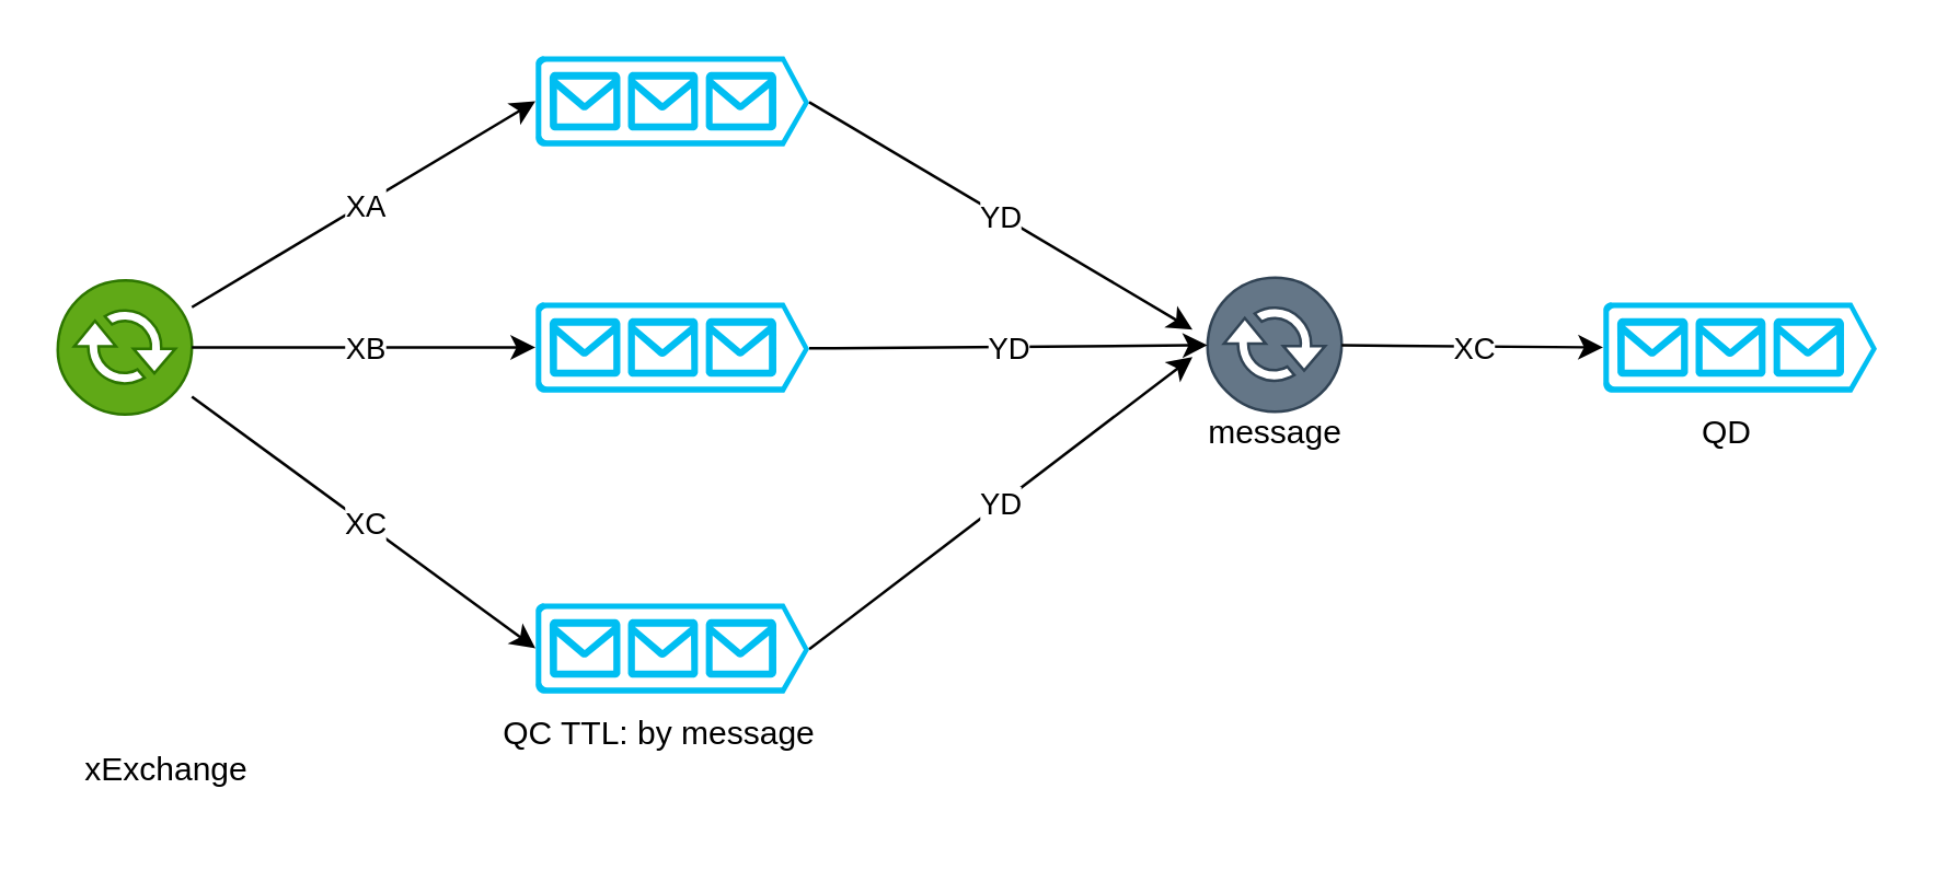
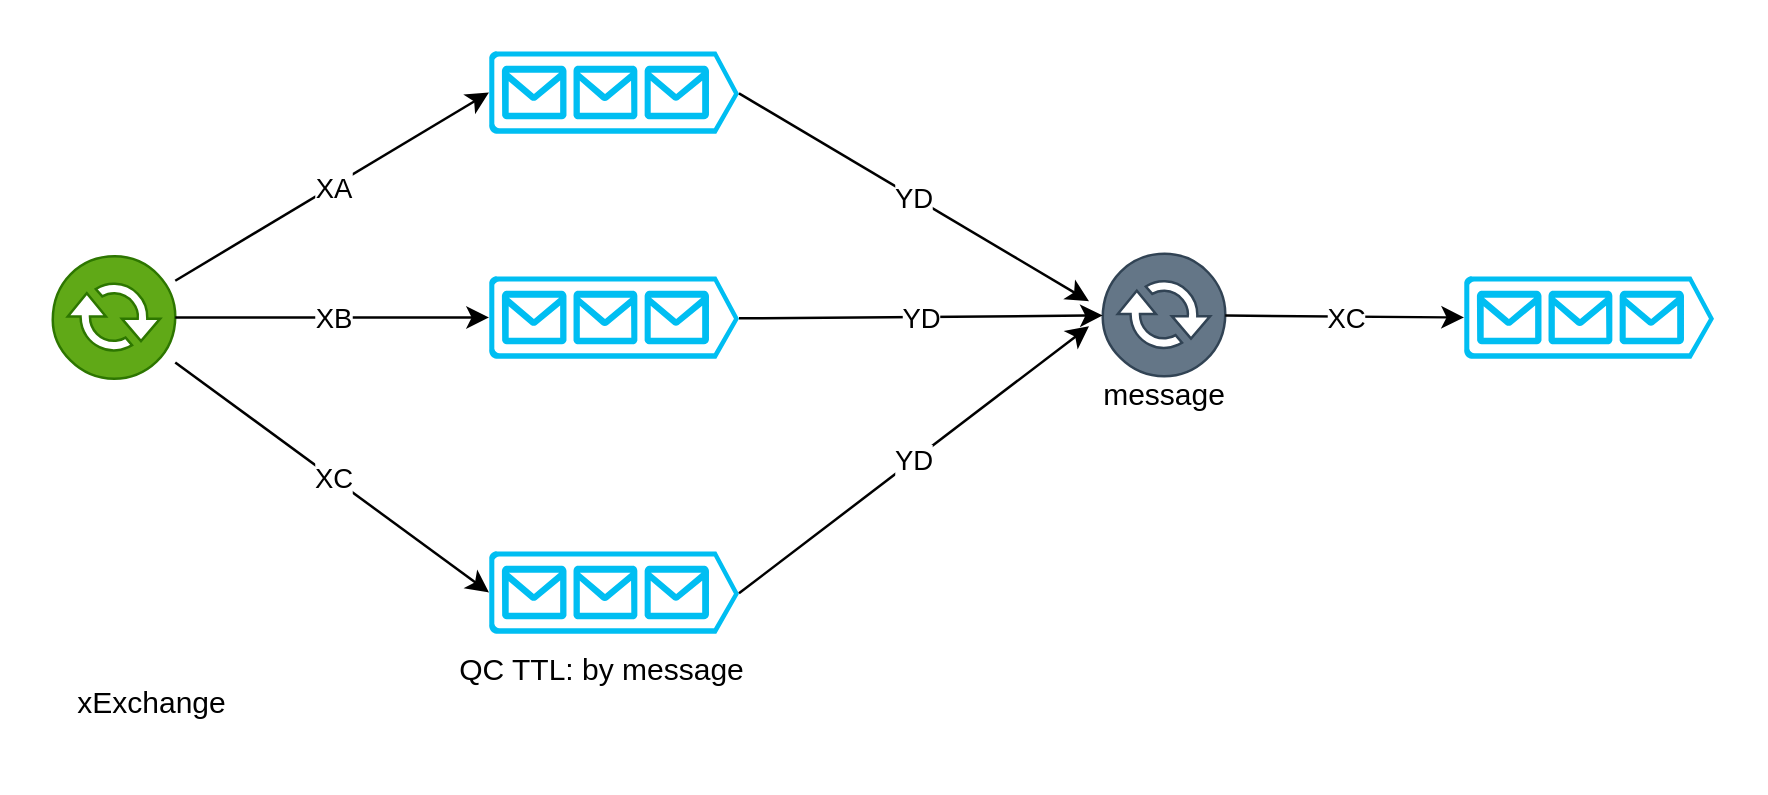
  <mxCell id="0" />
  <mxCell id="1" parent="0" />
  <mxCell id="2" value="" style="pointerEvents=1;shadow=0;dashed=0;html=1;labelPosition=center;verticalLabelPosition=bottom;verticalAlign=top;outlineConnect=0;align=center;shape=mxgraph.office.communications.exchange_active_sync;fillColor=#60a917;strokeColor=#2D7600;fontColor=#ffffff;rounded=0;" parent="1" vertex="1"><mxGeometry x="20.5" y="102" width="49" height="49" as="geometry" /></mxCell>
  <mxCell id="3" value="" style="group;rounded=0;" parent="1" vertex="1" connectable="0"><mxGeometry x="195" y="20" width="100" height="63" as="geometry" /></mxCell>
  <mxCell id="4" value="" style="verticalLabelPosition=bottom;html=1;verticalAlign=top;align=center;strokeColor=none;fillColor=#00BEF2;shape=mxgraph.azure.queue_generic;pointerEvents=1;rounded=0;" parent="3" vertex="1"><mxGeometry width="100" height="33" as="geometry" /></mxCell>
  <mxCell id="5" value="" style="group;rounded=0;" parent="1" vertex="1" connectable="0"><mxGeometry x="195" y="110" width="100" height="63" as="geometry" /></mxCell>
  <mxCell id="6" value="" style="verticalLabelPosition=bottom;html=1;verticalAlign=top;align=center;strokeColor=none;fillColor=#00BEF2;shape=mxgraph.azure.queue_generic;pointerEvents=1;rounded=0;" parent="5" vertex="1"><mxGeometry width="100" height="33" as="geometry" /></mxCell>
  <mxCell id="7" value="xExchange" style="text;html=1;align=center;verticalAlign=middle;resizable=0;points=[];autosize=1;strokeColor=none;fillColor=none;rounded=0;" parent="1" vertex="1"><mxGeometry x="20" y="266" width="80" height="30" as="geometry" /></mxCell>
  <mxCell id="8" value="" style="pointerEvents=1;shadow=0;dashed=0;html=1;labelPosition=center;verticalLabelPosition=bottom;verticalAlign=top;outlineConnect=0;align=center;shape=mxgraph.office.communications.exchange_active_sync;fillColor=#647687;strokeColor=#314354;fontColor=#ffffff;rounded=0;" parent="1" vertex="1"><mxGeometry x="440.5" y="101" width="49" height="49" as="geometry" /></mxCell>
  <mxCell id="9" value="message" style="text;html=1;align=center;verticalAlign=middle;resizable=0;points=[];autosize=1;strokeColor=none;fillColor=none;rounded=0;" parent="1" vertex="1"><mxGeometry x="425" y="143" width="80" height="30" as="geometry" /></mxCell>
  <mxCell id="10" value="" style="group;rounded=0;" parent="1" vertex="1" connectable="0"><mxGeometry x="195" y="220" width="115" height="63" as="geometry" /></mxCell>
  <mxCell id="11" value="" style="verticalLabelPosition=bottom;html=1;verticalAlign=top;align=center;strokeColor=none;fillColor=#00BEF2;shape=mxgraph.azure.queue_generic;pointerEvents=1;rounded=0;" parent="10" vertex="1"><mxGeometry width="100" height="33" as="geometry" /></mxCell>
  <mxCell id="12" value="QC TTL: by message" style="text;html=1;align=center;verticalAlign=middle;resizable=0;points=[];autosize=1;strokeColor=none;fillColor=none;rounded=0;" parent="10" vertex="1"><mxGeometry x="-25" y="33" width="140" height="30" as="geometry" /></mxCell>
  <mxCell id="13" value="" style="group;rounded=0;" parent="1" vertex="1" connectable="0"><mxGeometry x="585" y="110" width="100" height="63" as="geometry" /></mxCell>
  <mxCell id="14" value="" style="verticalLabelPosition=bottom;html=1;verticalAlign=top;align=center;strokeColor=none;fillColor=#00BEF2;shape=mxgraph.azure.queue_generic;pointerEvents=1;rounded=0;" parent="13" vertex="1"><mxGeometry width="100" height="33" as="geometry" /></mxCell>
- <mxCell id="15" value="QD" style="text;html=1;align=center;verticalAlign=middle;resizable=0;points=[];autosize=1;strokeColor=none;fillColor=none;rounded=0;" parent="13" vertex="1"><mxGeometry x="25" y="33" width="40" height="30" as="geometry" /></mxCell>
  <mxCell id="16" value="" style="endArrow=classic;html=1;rounded=0;entryX=0;entryY=0.5;entryDx=0;entryDy=0;entryPerimeter=0;" parent="1" source="2" target="4" edge="1"><mxGeometry relative="1" as="geometry"><mxPoint x="75" y="120" as="sourcePoint" /><mxPoint x="309" y="300" as="targetPoint" /></mxGeometry></mxCell>
  <mxCell id="17" value="XA" style="edgeLabel;resizable=0;html=1;align=center;verticalAlign=middle;rounded=0;" parent="16" connectable="0" vertex="1"><mxGeometry relative="1" as="geometry" /></mxCell>
  <mxCell id="18" value="" style="endArrow=classic;html=1;rounded=0;entryX=0;entryY=0.5;entryDx=0;entryDy=0;entryPerimeter=0;" parent="1" source="2" target="6" edge="1"><mxGeometry relative="1" as="geometry"><mxPoint x="85" y="127" as="sourcePoint" /><mxPoint x="205" y="47" as="targetPoint" /></mxGeometry></mxCell>
  <mxCell id="19" value="XB" style="edgeLabel;resizable=0;html=1;align=center;verticalAlign=middle;rounded=0;" parent="18" connectable="0" vertex="1"><mxGeometry relative="1" as="geometry" /></mxCell>
  <mxCell id="20" value="" style="endArrow=classic;html=1;rounded=0;entryX=0;entryY=0.5;entryDx=0;entryDy=0;entryPerimeter=0;" parent="1" source="2" target="11" edge="1"><mxGeometry relative="1" as="geometry"><mxPoint x="80" y="137" as="sourcePoint" /><mxPoint x="205" y="137" as="targetPoint" /></mxGeometry></mxCell>
  <mxCell id="21" value="XC" style="edgeLabel;resizable=0;html=1;align=center;verticalAlign=middle;rounded=0;" parent="20" connectable="0" vertex="1"><mxGeometry relative="1" as="geometry" /></mxCell>
  <mxCell id="22" value="" style="endArrow=classic;html=1;rounded=0;entryX=0;entryY=0.5;entryDx=0;entryDy=0;entryPerimeter=0;" parent="1" source="8" target="14" edge="1"><mxGeometry relative="1" as="geometry"><mxPoint x="110" y="-86" as="sourcePoint" /><mxPoint x="235" y="7" as="targetPoint" /></mxGeometry></mxCell>
  <mxCell id="23" value="XC" style="edgeLabel;resizable=0;html=1;align=center;verticalAlign=middle;rounded=0;" parent="22" connectable="0" vertex="1"><mxGeometry relative="1" as="geometry" /></mxCell>
  <mxCell id="24" value="" style="endArrow=classic;html=1;rounded=0;exitX=1;exitY=0.51;exitDx=0;exitDy=0;exitPerimeter=0;" parent="1" source="4" edge="1"><mxGeometry relative="1" as="geometry"><mxPoint x="80" y="137" as="sourcePoint" /><mxPoint x="435" y="120" as="targetPoint" /></mxGeometry></mxCell>
  <mxCell id="25" value="YD" style="edgeLabel;resizable=0;html=1;align=center;verticalAlign=middle;rounded=0;" parent="24" connectable="0" vertex="1"><mxGeometry relative="1" as="geometry" /></mxCell>
  <mxCell id="26" value="" style="endArrow=classic;html=1;rounded=0;exitX=1;exitY=0.51;exitDx=0;exitDy=0;exitPerimeter=0;" parent="1" source="6" target="8" edge="1"><mxGeometry relative="1" as="geometry"><mxPoint x="305" y="47" as="sourcePoint" /><mxPoint x="415" y="90" as="targetPoint" /></mxGeometry></mxCell>
  <mxCell id="27" value="YD" style="edgeLabel;resizable=0;html=1;align=center;verticalAlign=middle;rounded=0;" parent="26" connectable="0" vertex="1"><mxGeometry relative="1" as="geometry" /></mxCell>
  <mxCell id="28" value="" style="endArrow=classic;html=1;rounded=0;exitX=1;exitY=0.51;exitDx=0;exitDy=0;exitPerimeter=0;" parent="1" source="11" edge="1"><mxGeometry relative="1" as="geometry"><mxPoint x="305" y="136.83" as="sourcePoint" /><mxPoint x="435" y="130" as="targetPoint" /></mxGeometry></mxCell>
  <mxCell id="29" value="YD" style="edgeLabel;resizable=0;html=1;align=center;verticalAlign=middle;rounded=0;" parent="28" connectable="0" vertex="1"><mxGeometry relative="1" as="geometry" /></mxCell>
